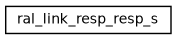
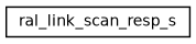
  digraph {
    rankdir=LR
-   n1 [color=black fillcolor=white fontname=Helvetica fontsize=10 height=0.2 label=ral_link_resp_resp_s shape=record style=filled width=0.4]
+   n1 [color=black fillcolor=white fontname=Helvetica fontsize=10 height=0.2 label=ral_link_scan_resp_s shape=record style=filled width=0.4]
  }
